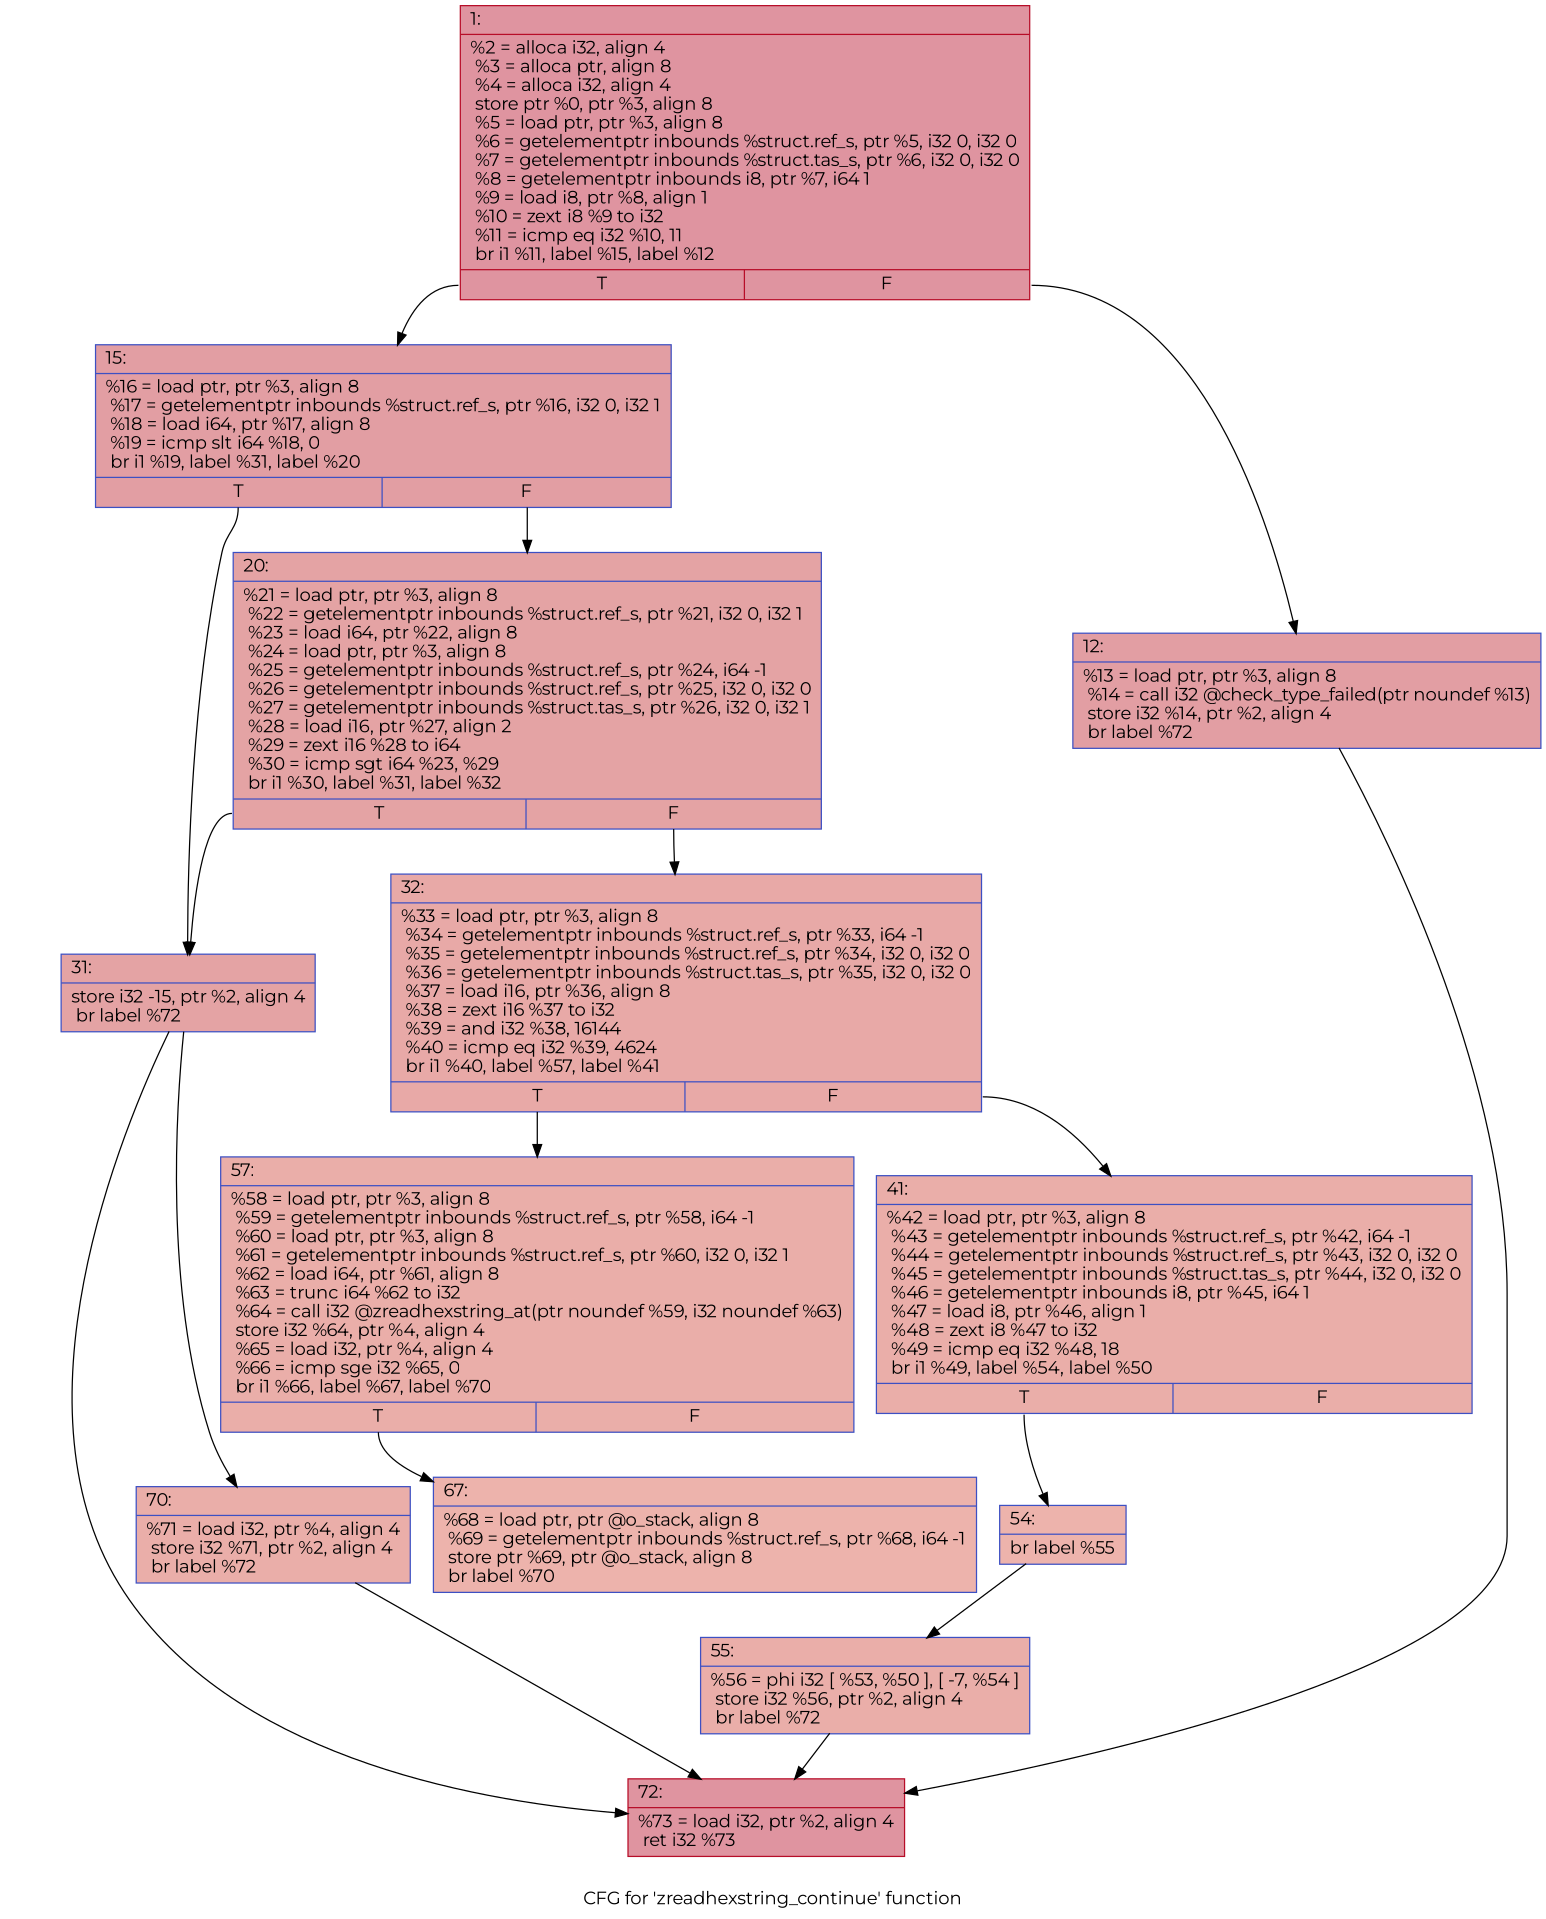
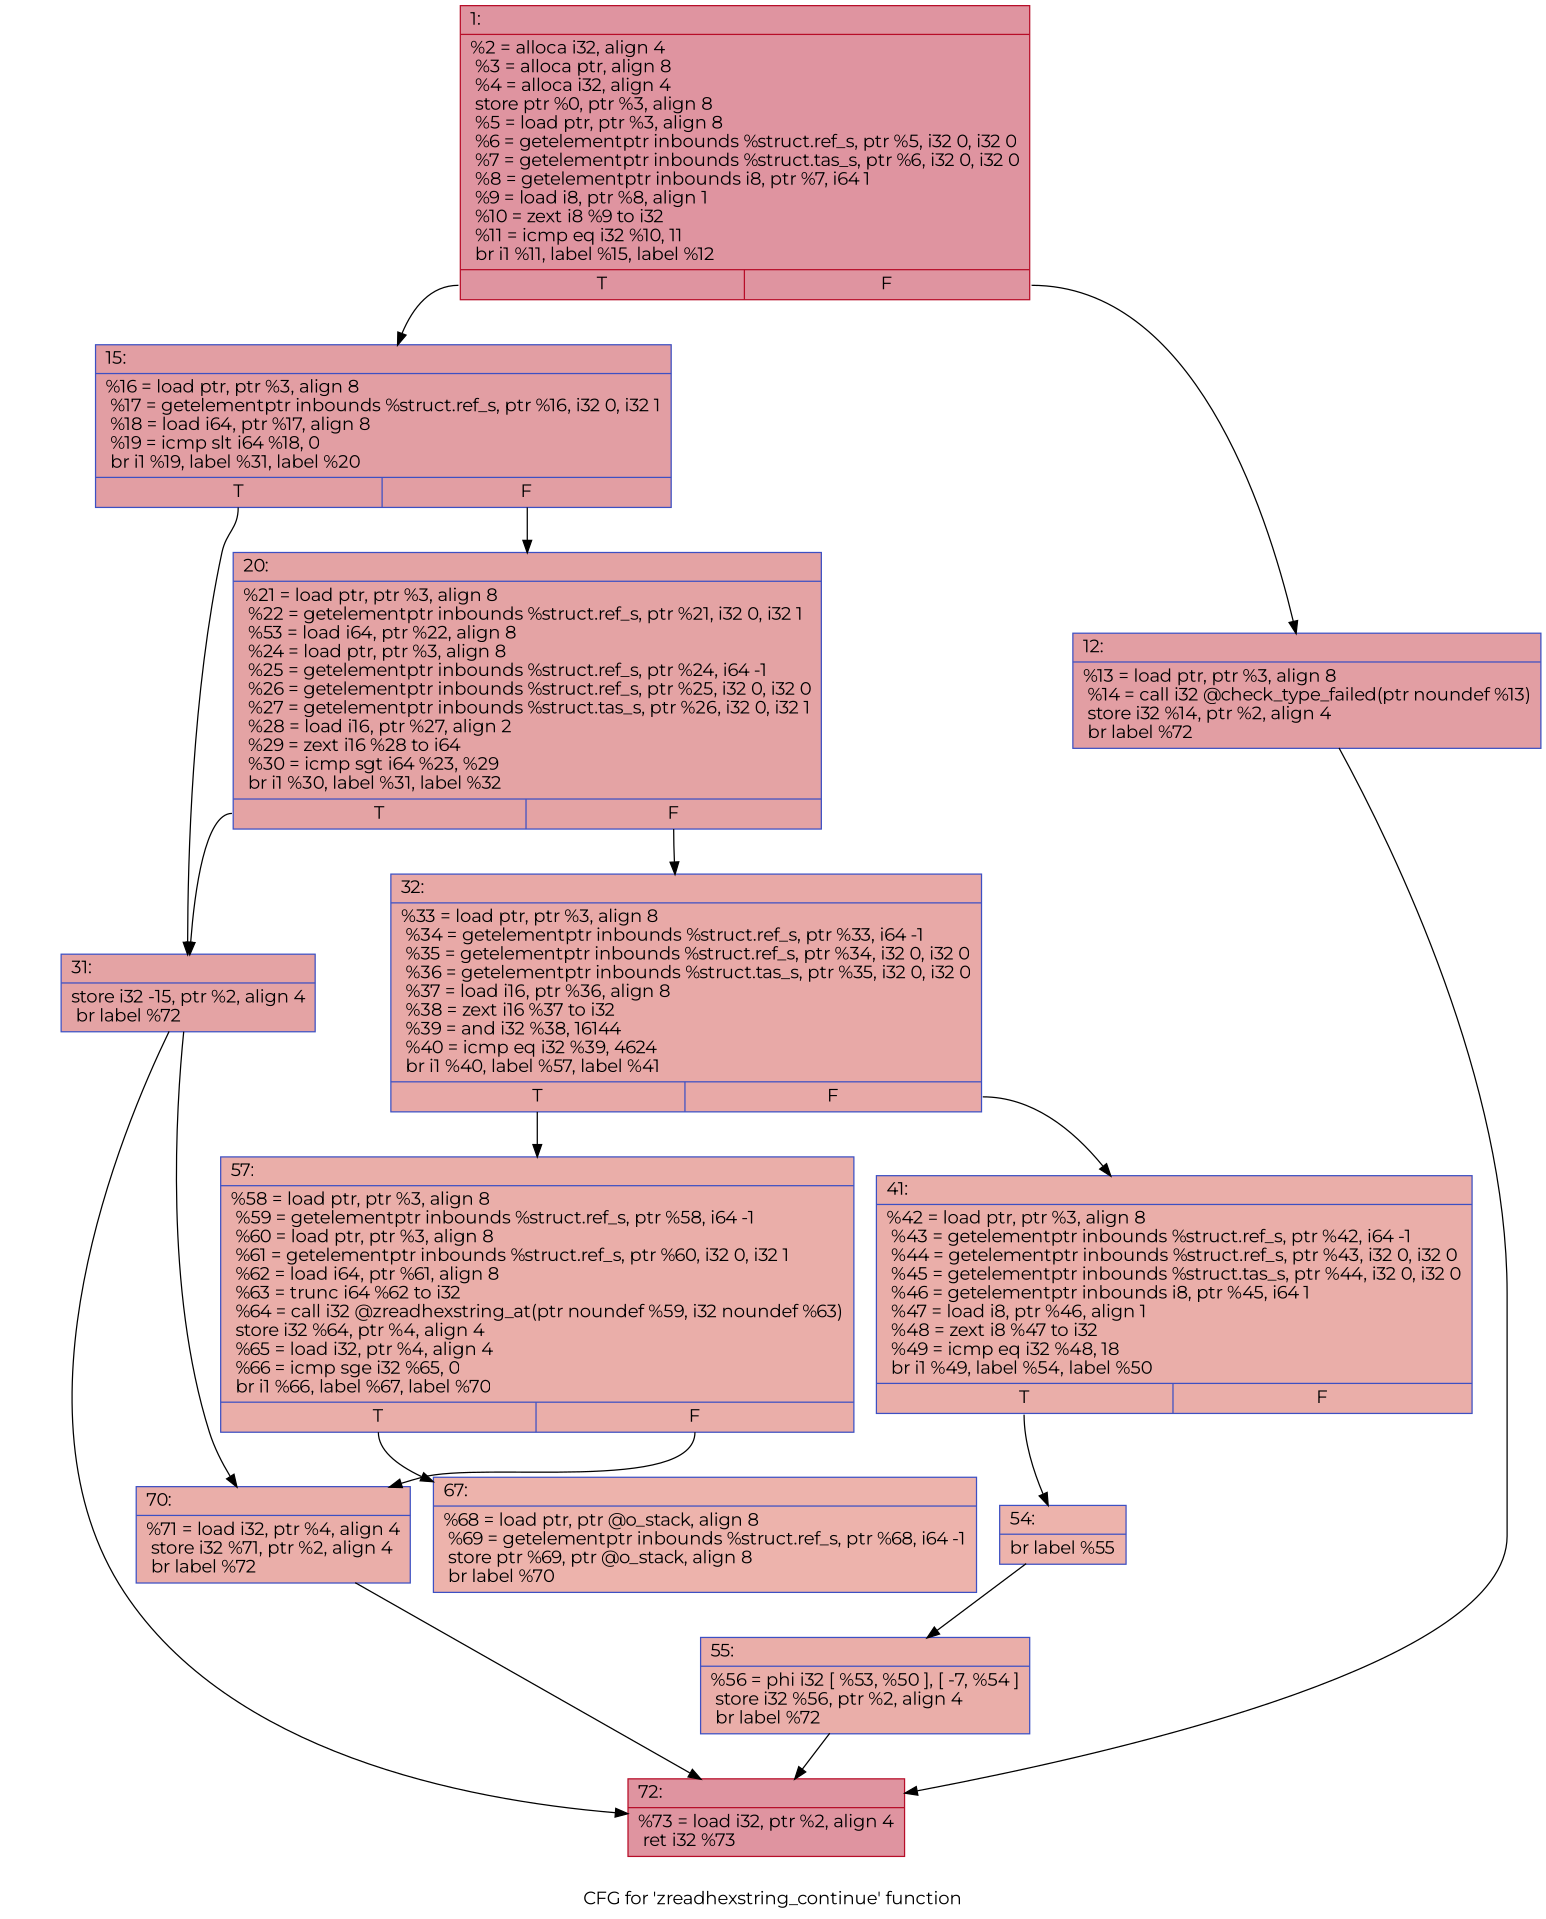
  digraph {
    fontname=Montserrat
    label="CFG for 'zreadhexstring_continue' function"
    node [color="#3d50c3ff" fillcolor="#d0473d70" fontname=Montserrat shape=record style=filled]
    edge [fontname=Montserrat]
    n1 [color="#b70d28ff" fillcolor="#b70d2870" label="{1:\l|  %2 = alloca i32, align 4\l  %3 = alloca ptr, align 8\l  %4 = alloca i32, align 4\l  store ptr %0, ptr %3, align 8\l  %5 = load ptr, ptr %3, align 8\l  %6 = getelementptr inbounds %struct.ref_s, ptr %5, i32 0, i32 0\l  %7 = getelementptr inbounds %struct.tas_s, ptr %6, i32 0, i32 0\l  %8 = getelementptr inbounds i8, ptr %7, i64 1\l  %9 = load i8, ptr %8, align 1\l  %10 = zext i8 %9 to i32\l  %11 = icmp eq i32 %10, 11\l  br i1 %11, label %15, label %12\l|{<s0>T|<s1>F}}"]
    n2 [fillcolor="#be242e70" label="{15:\l|  %16 = load ptr, ptr %3, align 8\l  %17 = getelementptr inbounds %struct.ref_s, ptr %16, i32 0, i32 1\l  %18 = load i64, ptr %17, align 8\l  %19 = icmp slt i64 %18, 0\l  br i1 %19, label %31, label %20\l|{<s0>T|<s1>F}}"]
    n3 [fillcolor="#be242e70" label="{12:\l|  %13 = load ptr, ptr %3, align 8\l  %14 = call i32 @check_type_failed(ptr noundef %13)\l  store i32 %14, ptr %2, align 4\l  br label %72\l}"]
    n4 [fillcolor="#c32e3170" label="{31:\l|  store i32 -15, ptr %2, align 4\l  br label %72\l}"]
-   n5 [fillcolor="#c32e3170" label="{20:\l|  %21 = load ptr, ptr %3, align 8\l  %22 = getelementptr inbounds %struct.ref_s, ptr %21, i32 0, i32 1\l  %23 = load i64, ptr %22, align 8\l  %24 = load ptr, ptr %3, align 8\l  %25 = getelementptr inbounds %struct.ref_s, ptr %24, i64 -1\l  %26 = getelementptr inbounds %struct.ref_s, ptr %25, i32 0, i32 0\l  %27 = getelementptr inbounds %struct.tas_s, ptr %26, i32 0, i32 1\l  %28 = load i16, ptr %27, align 2\l  %29 = zext i16 %28 to i64\l  %30 = icmp sgt i64 %23, %29\l  br i1 %30, label %31, label %32\l|{<s0>T|<s1>F}}"]
+   n5 [fillcolor="#c32e3170" label="{20:\l|  %21 = load ptr, ptr %3, align 8\l  %22 = getelementptr inbounds %struct.ref_s, ptr %21, i32 0, i32 1\l  %53 = load i64, ptr %22, align 8\l  %24 = load ptr, ptr %3, align 8\l  %25 = getelementptr inbounds %struct.ref_s, ptr %24, i64 -1\l  %26 = getelementptr inbounds %struct.ref_s, ptr %25, i32 0, i32 0\l  %27 = getelementptr inbounds %struct.tas_s, ptr %26, i32 0, i32 1\l  %28 = load i16, ptr %27, align 2\l  %29 = zext i16 %28 to i64\l  %30 = icmp sgt i64 %23, %29\l  br i1 %30, label %31, label %32\l|{<s0>T|<s1>F}}"]
    n6 [color="#b70d28ff" fillcolor="#b70d2870" label="{72:\l|  %73 = load i32, ptr %2, align 4\l  ret i32 %73\l}"]
    n7 [label="{70:\l|  %71 = load i32, ptr %4, align 4\l  store i32 %71, ptr %2, align 4\l  br label %72\l}"]
    n8 [fillcolor="#ca3b3770" label="{32:\l|  %33 = load ptr, ptr %3, align 8\l  %34 = getelementptr inbounds %struct.ref_s, ptr %33, i64 -1\l  %35 = getelementptr inbounds %struct.ref_s, ptr %34, i32 0, i32 0\l  %36 = getelementptr inbounds %struct.tas_s, ptr %35, i32 0, i32 0\l  %37 = load i16, ptr %36, align 8\l  %38 = zext i16 %37 to i32\l  %39 = and i32 %38, 16144\l  %40 = icmp eq i32 %39, 4624\l  br i1 %40, label %57, label %41\l|{<s0>T|<s1>F}}"]
    n9 [label="{57:\l|  %58 = load ptr, ptr %3, align 8\l  %59 = getelementptr inbounds %struct.ref_s, ptr %58, i64 -1\l  %60 = load ptr, ptr %3, align 8\l  %61 = getelementptr inbounds %struct.ref_s, ptr %60, i32 0, i32 1\l  %62 = load i64, ptr %61, align 8\l  %63 = trunc i64 %62 to i32\l  %64 = call i32 @zreadhexstring_at(ptr noundef %59, i32 noundef %63)\l  store i32 %64, ptr %4, align 4\l  %65 = load i32, ptr %4, align 4\l  %66 = icmp sge i32 %65, 0\l  br i1 %66, label %67, label %70\l|{<s0>T|<s1>F}}"]
    n10 [label="{41:\l|  %42 = load ptr, ptr %3, align 8\l  %43 = getelementptr inbounds %struct.ref_s, ptr %42, i64 -1\l  %44 = getelementptr inbounds %struct.ref_s, ptr %43, i32 0, i32 0\l  %45 = getelementptr inbounds %struct.tas_s, ptr %44, i32 0, i32 0\l  %46 = getelementptr inbounds i8, ptr %45, i64 1\l  %47 = load i8, ptr %46, align 1\l  %48 = zext i8 %47 to i32\l  %49 = icmp eq i32 %48, 18\l  br i1 %49, label %54, label %50\l|{<s0>T|<s1>F}}"]
    n11 [fillcolor="#d6524470" label="{67:\l|  %68 = load ptr, ptr @o_stack, align 8\l  %69 = getelementptr inbounds %struct.ref_s, ptr %68, i64 -1\l  store ptr %69, ptr @o_stack, align 8\l  br label %70\l}"]
    n12 [fillcolor="#d6524470" label="{54:\l|  br label %55\l}"]
    n13 [label="{55:\l|  %56 = phi i32 [ %53, %50 ], [ -7, %54 ]\l  store i32 %56, ptr %2, align 4\l  br label %72\l}"]
    n1 -> n2 [tailport=s0]
    n1 -> n3 [tailport=s1]
    n2 -> n4 [tailport=s0]
    n2 -> n5 [tailport=s1]
    n3 -> n6
    n4 -> n6
    n4 -> n7
    n5 -> n4 [tailport=s0]
    n5 -> n8 [tailport=s1]
    n7 -> n6
    n8 -> n9 [tailport=s0]
    n8 -> n10 [tailport=s1]
+   n9 -> n7 [tailport=s1]
    n9 -> n11 [tailport=s0]
    n10 -> n12 [tailport=s0]
    n12 -> n13
    n13 -> n6
  }
